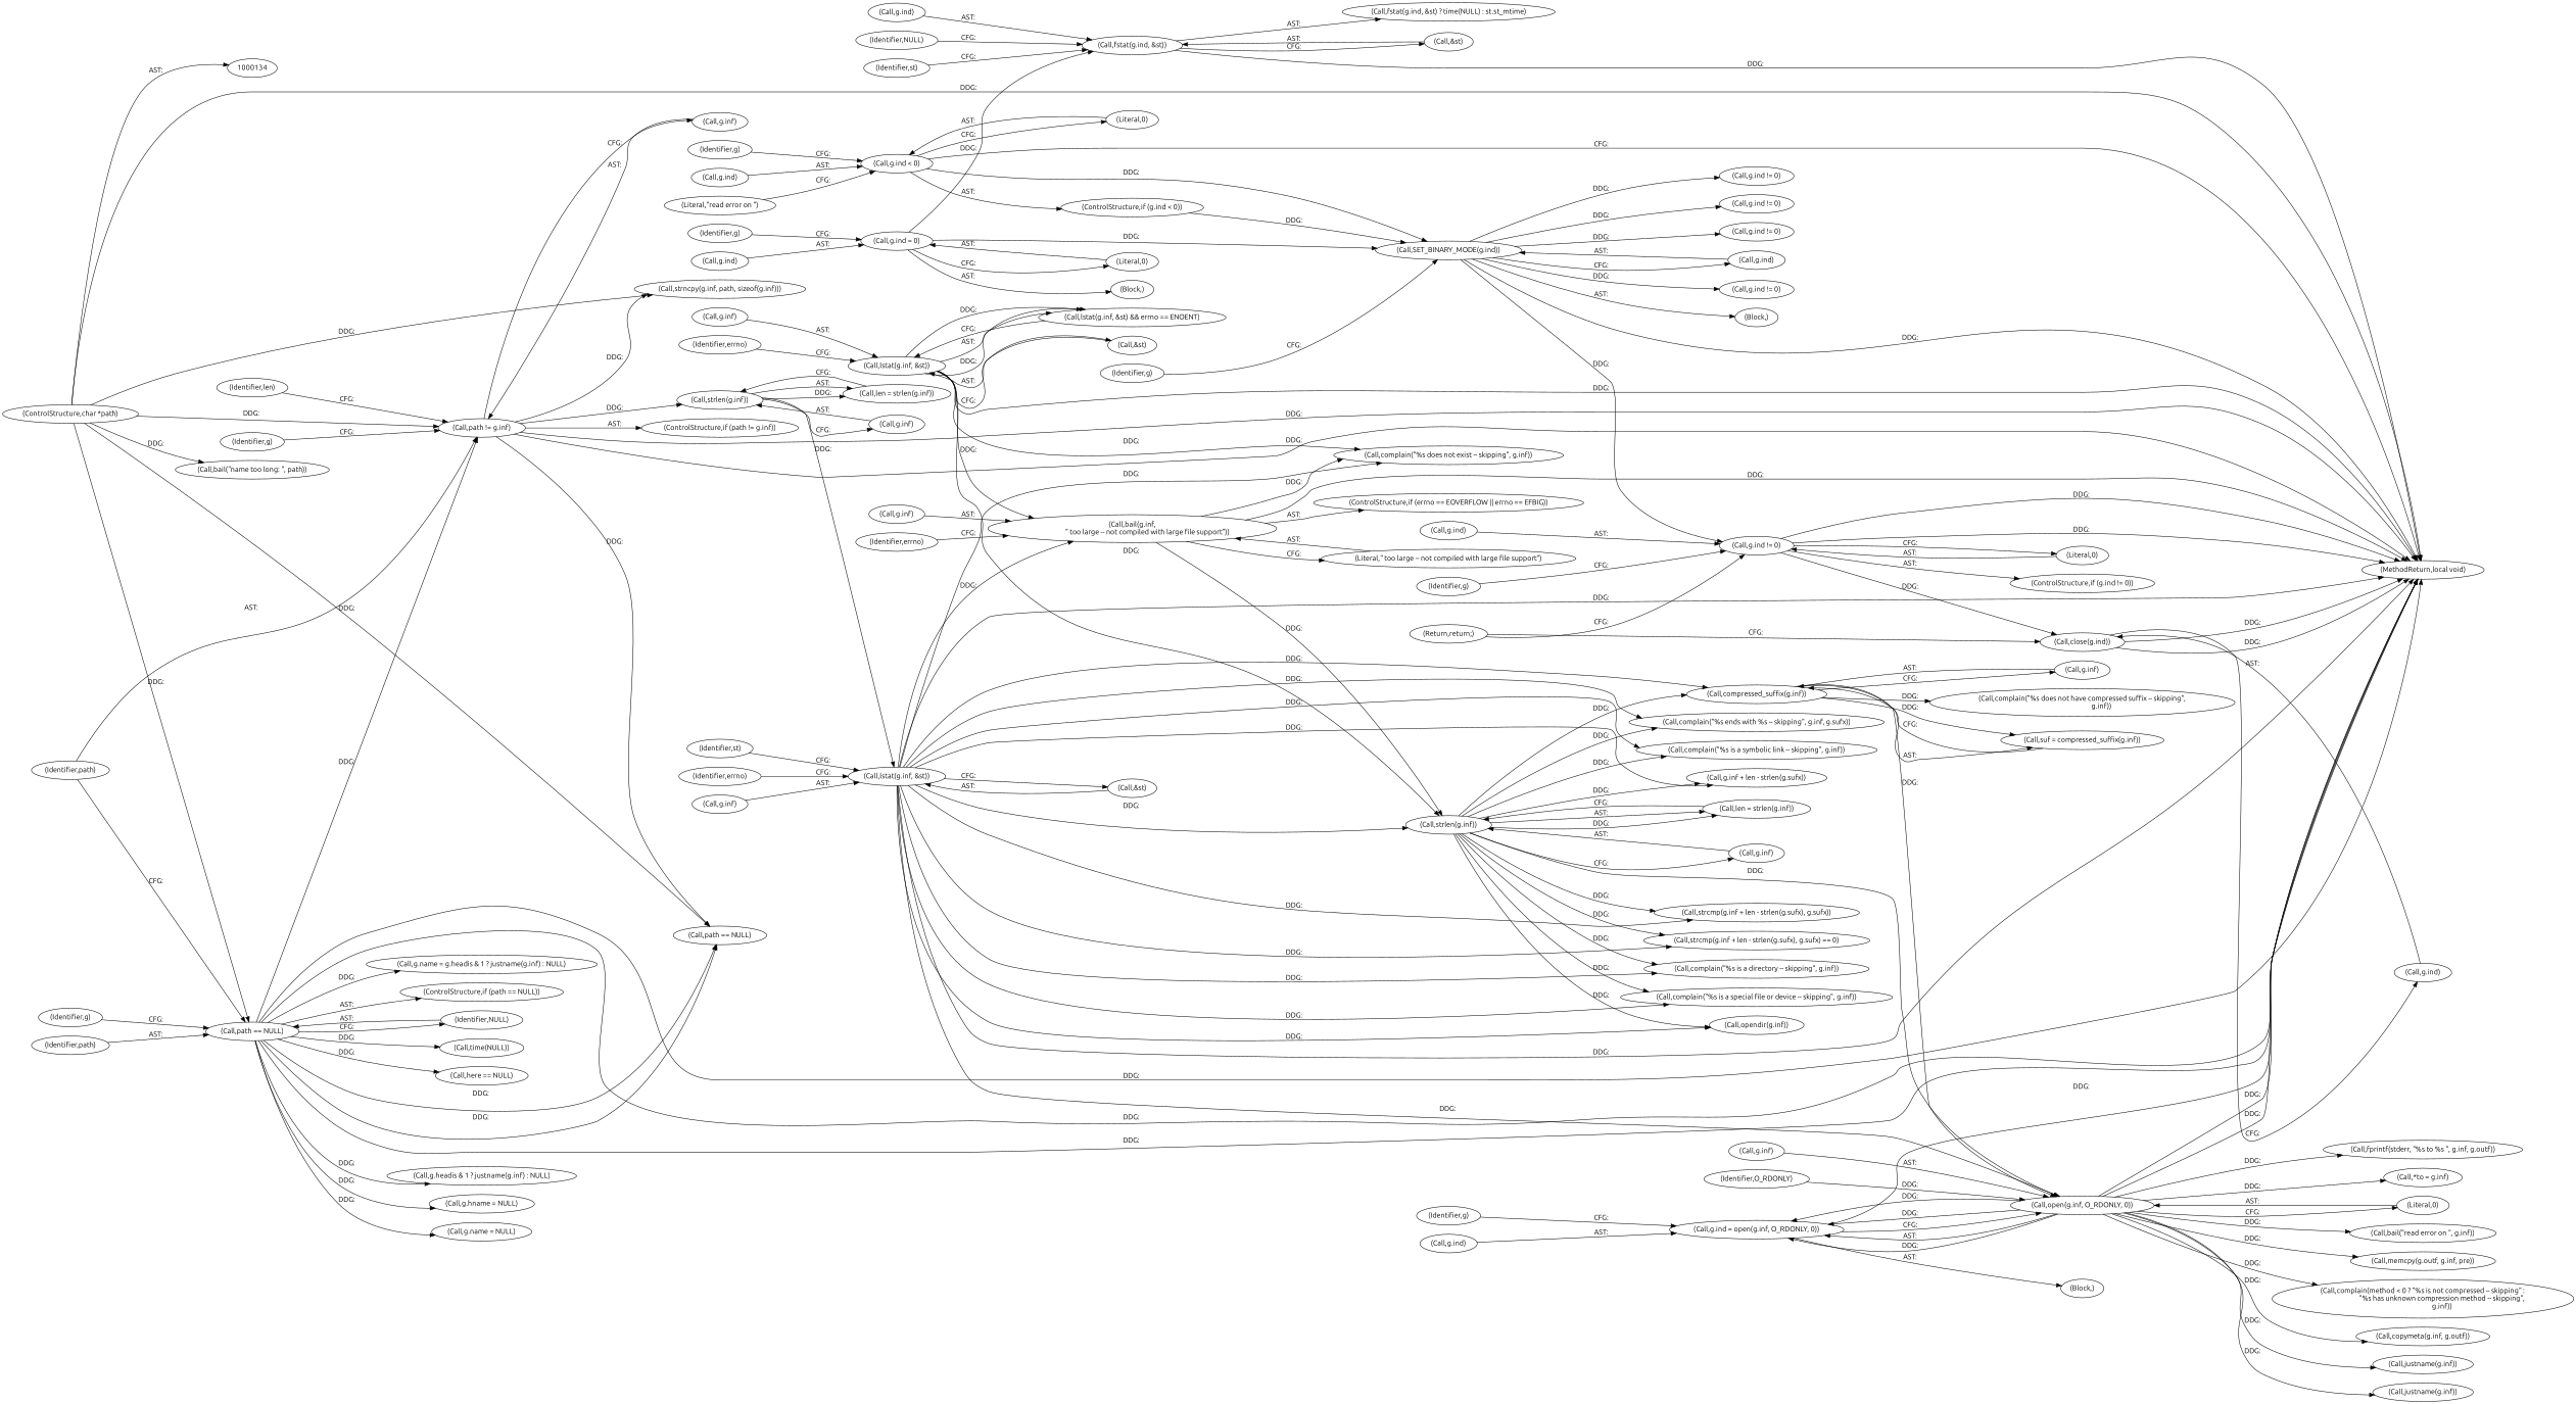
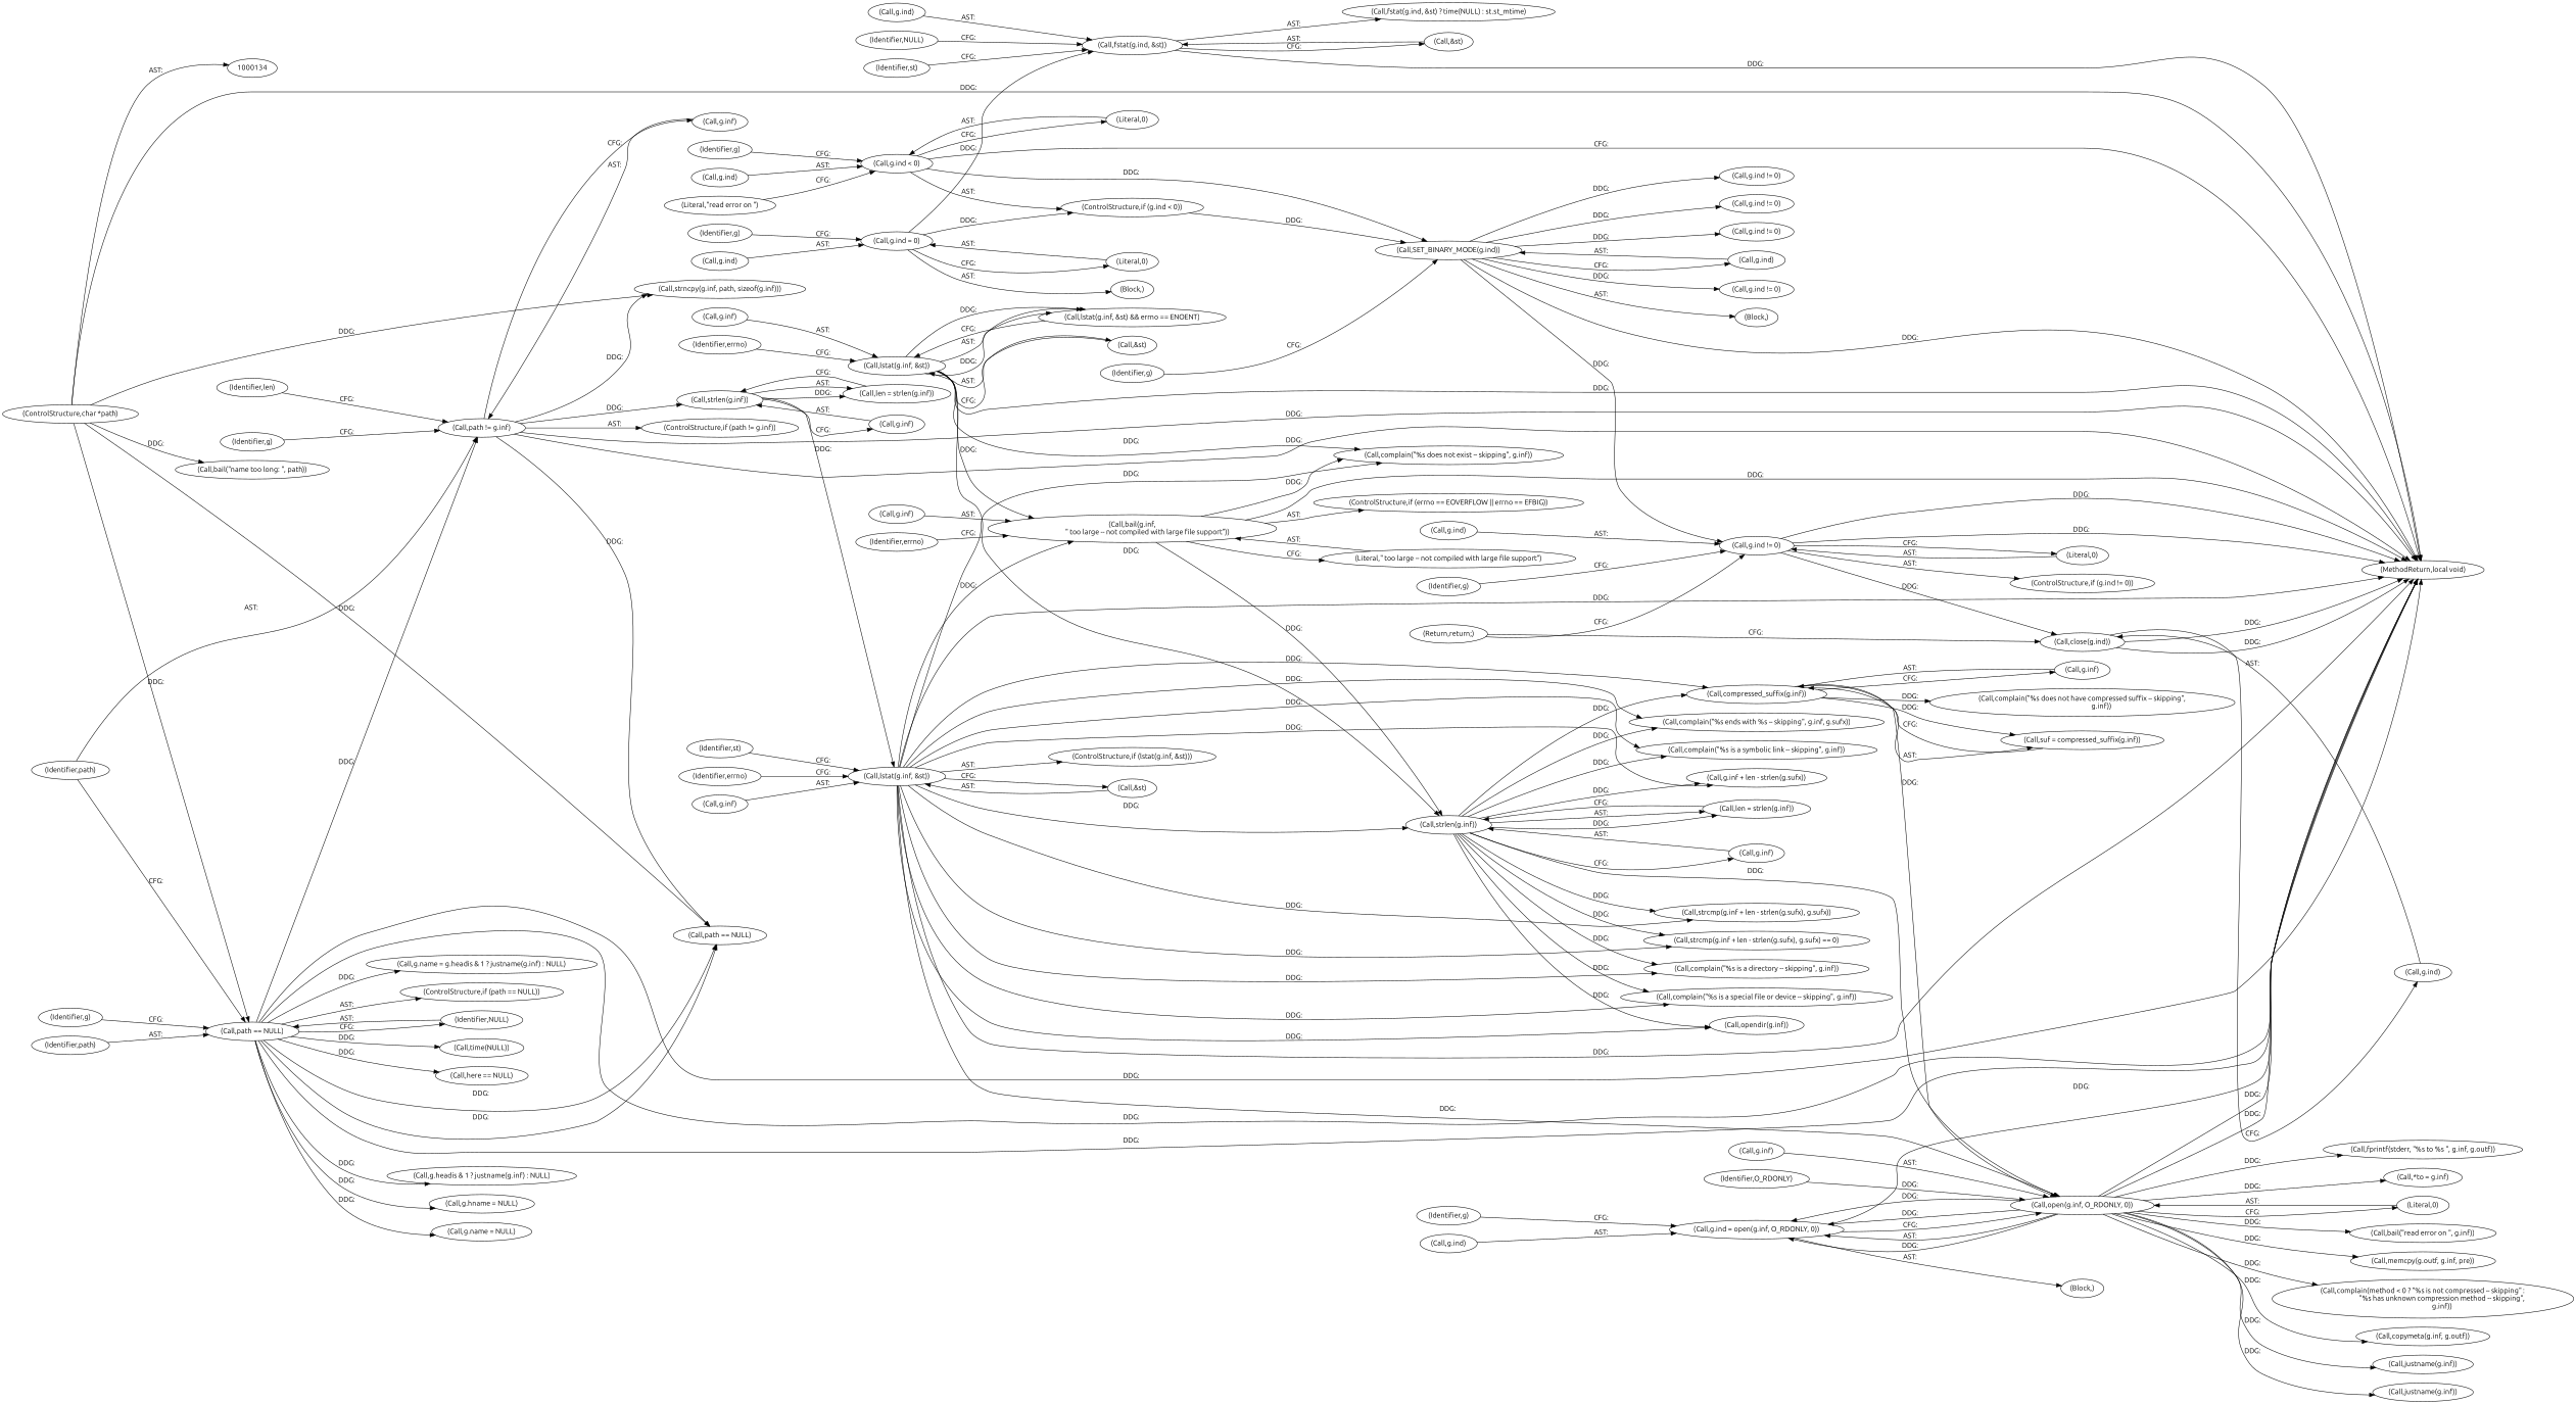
  digraph {
    fontname=Ubuntu
    rankdir=LR
    node [fontname=Ubuntu]
    edge [fontname=Ubuntu]
    n1 [label="(Call,close(g.ind))"]
    n2 [label="(MethodReturn,local void)"]
    n3 [label="(Call,g.ind)"]
    n4 [label="(ControlStructure,if (g.ind != 0))"]
    n5 [label="(Call,g.ind != 0)"]
    n6 [label="(Literal,0)"]
    n7 [label="(Call,SET_BINARY_MODE(g.ind))"]
    n8 [label="(Call,g.ind != 0)"]
    n9 [label="(Call,g.ind != 0)"]
    n10 [label="(Call,g.ind != 0)"]
    n11 [label="(Call,g.ind)"]
    n12 [label="(Call,g.ind != 0)"]
    n13 [label="(Block,)"]
    n14 [label="(Call,fstat(g.ind, &st))"]
    n15 [label="(Call,fstat(g.ind, &st) ? time(NULL) : st.st_mtime)"]
    n16 [label="(Call,&st)"]
    n17 [label="(Call,g.ind = 0)"]
    n18 [label="(Block,)"]
    n19 [label="(Literal,0)"]
    n20 [label="(Call,g.ind < 0)"]
    n21 [label="(Literal,0)"]
    n22 [label="(ControlStructure,if (g.ind < 0))"]
    n23 [label="(Call,g.ind = open(g.inf, O_RDONLY, 0))"]
    n24 [label="(Call,open(g.inf, O_RDONLY, 0))"]
    n25 [label="(Block,)"]
    n26 [label="(Call,complain(method < 0 ? \"%s is not compressed -- skipping\" :\n                         \"%s has unknown compression method -- skipping\",\n                         g.inf))"]
    n27 [label="(Call,copymeta(g.inf, g.outf))"]
    n28 [label="(Call,justname(g.inf))"]
    n29 [label="(Call,justname(g.inf))"]
    n30 [label="(Call,fprintf(stderr, \"%s to %s \", g.inf, g.outf))"]
    n31 [label="(Call,*to = g.inf)"]
    n32 [label="(Literal,0)"]
    n33 [label="(Call,bail(\"read error on \", g.inf))"]
    n34 [label="(Call,memcpy(g.outf, g.inf, pre))"]
    n35 [label="(Call,lstat(g.inf, &st))"]
    n36 [label="(Call,strlen(g.inf))"]
    n37 [label="(Call,bail(g.inf,\n                    \" too large -- not compiled with large file support\"))"]
    n38 [label="(Call,compressed_suffix(g.inf))"]
    n39 [label="(Call,g.inf + len - strlen(g.sufx))"]
    n40 [label="(Call,strcmp(g.inf + len - strlen(g.sufx), g.sufx) == 0)"]
+   n41 [label="(ControlStructure,if (lstat(g.inf, &st)))"]
    n42 [label="(Call,opendir(g.inf))"]
    n43 [label="(Call,complain(\"%s is a special file or device -- skipping\", g.inf))"]
    n44 [label="(Call,complain(\"%s ends with %s -- skipping\", g.inf, g.sufx))"]
    n45 [label="(Call,&st)"]
    n46 [label="(Call,complain(\"%s does not exist -- skipping\", g.inf))"]
    n47 [label="(Call,complain(\"%s is a symbolic link -- skipping\", g.inf))"]
    n48 [label="(Call,complain(\"%s is a directory -- skipping\", g.inf))"]
    n49 [label="(Call,strcmp(g.inf + len - strlen(g.sufx), g.sufx))"]
    n50 [label="(Call,len = strlen(g.inf))"]
    n51 [label="(Call,g.inf)"]
    n52 [label="(ControlStructure,if (errno == EOVERFLOW || errno == EFBIG))"]
    n53 [label="(Literal,\" too large -- not compiled with large file support\")"]
    n54 [label="(Call,suf = compressed_suffix(g.inf))"]
    n55 [label="(Call,g.inf)"]
    n56 [label="(Call,complain(\"%s does not have compressed suffix -- skipping\",\n                         g.inf))"]
    n57 [label="(Call,strlen(g.inf))"]
    n58 [label="(Call,g.inf)"]
    n59 [label="(Call,len = strlen(g.inf))"]
    n60 [label="(Call,path != g.inf)"]
    n61 [label="(Call,strncpy(g.inf, path, sizeof(g.inf)))"]
    n62 [label="(Call,path == NULL)"]
    n63 [label="(ControlStructure,if (path != g.inf))"]
    n64 [label="(Call,g.inf)"]
    n65 [label="(Call,path == NULL)"]
    n66 [label="(Call,g.headis & 1 ? justname(g.inf) : NULL)"]
    n67 [label="(Call,g.hname = NULL)"]
    n68 [label="(Call,g.name = NULL)"]
    n69 [label="(Call,g.name = g.headis & 1 ? justname(g.inf) : NULL)"]
    n70 [label="(ControlStructure,if (path == NULL))"]
    n71 [label="(Identifier,NULL)"]
    n72 [label="(Call,time(NULL))"]
    n73 [label="(Call,here == NULL)"]
    n74 [label="(ControlStructure,char *path)"]
    n75 [label="(Call,bail(\"name too long: \", path))"]
    1000134
    n77 [label="(Call,lstat(g.inf, &st))"]
    n78 [label="(Call,lstat(g.inf, &st) && errno == ENOENT)"]
    n79 [label="(Call,&st)"]
    n80 [label="(Identifier,g)"]
    n81 [label="(Identifier,errno)"]
    n82 [label="(Identifier,errno)"]
    n83 [label="(Call,g.ind)"]
    n84 [label="(Identifier,g)"]
    n85 [label="(Call,g.inf)"]
    n86 [label="(Call,g.inf)"]
    n87 [label="(Identifier,NULL)"]
    n88 [label="(Literal,\"read error on \")"]
    n89 [label="(Identifier,g)"]
    n90 [label="(Identifier,g)"]
    n91 [label="(Identifier,g)"]
    n92 [label="(Identifier,path)"]
    n93 [label="(Identifier,errno)"]
    n94 [label="(Call,g.inf)"]
    n95 [label="(Call,g.ind)"]
    n96 [label="(Identifier,O_RDONLY)"]
    n97 [label="(Identifier,g)"]
    n98 [label="(Call,g.ind)"]
    n99 [label="(Identifier,len)"]
    n100 [label="(Call,g.inf)"]
    n101 [label="(Identifier,path)"]
    n102 [label="(Identifier,st)"]
    n103 [label="(Return,return;)"]
    n104 [label="(Identifier,st)"]
    n105 [label="(Call,g.ind)"]
    n106 [label="(Call,g.ind)"]
    n107 [label="(Identifier,g)"]
    n1 -> n2 [label="DDG: "]
    n1 -> n2 [label="DDG: "]
    n1 -> n3 [label="CFG: "]
    n3 -> n1 [label="AST: "]
    n5 -> n1 [label="DDG: "]
    n5 -> n2 [label="DDG: "]
    n5 -> n2 [label="DDG: "]
    n5 -> n4 [label="AST: "]
    n5 -> n6 [label="CFG: "]
    n6 -> n5 [label="AST: "]
    n7 -> n2 [label="DDG: "]
    n7 -> n5 [label="DDG: "]
    n7 -> n8 [label="DDG: "]
    n7 -> n9 [label="DDG: "]
    n7 -> n10 [label="DDG: "]
    n7 -> n11 [label="CFG: "]
    n7 -> n12 [label="DDG: "]
    n7 -> n13 [label="AST: "]
    n11 -> n7 [label="AST: "]
    n14 -> n2 [label="DDG: "]
    n14 -> n15 [label="AST: "]
    n14 -> n16 [label="CFG: "]
    n16 -> n14 [label="AST: "]
-   n17 -> n7 [label="DDG: "]
+   n17 -> n22 [label="DDG: "]
    n17 -> n14 [label="DDG: "]
    n17 -> n18 [label="AST: "]
    n17 -> n19 [label="CFG: "]
    n19 -> n17 [label="AST: "]
    n20 -> n2 [label="CFG: "]
    n20 -> n7 [label="DDG: "]
    n20 -> n21 [label="CFG: "]
    n20 -> n22 [label="AST: "]
    n21 -> n20 [label="AST: "]
    n22 -> n7 [label="DDG: "]
    n23 -> n2 [label="DDG: "]
    n23 -> n24 [label="CFG: "]
    n23 -> n25 [label="AST: "]
    n24 -> n2 [label="DDG: "]
    n24 -> n2 [label="DDG: "]
    n24 -> n23 [label="AST: "]
    n24 -> n23 [label="DDG: "]
    n24 -> n23 [label="DDG: "]
    n24 -> n23 [label="DDG: "]
    n24 -> n26 [label="DDG: "]
    n24 -> n27 [label="DDG: "]
    n24 -> n28 [label="DDG: "]
    n24 -> n29 [label="DDG: "]
    n24 -> n30 [label="DDG: "]
    n24 -> n31 [label="DDG: "]
    n24 -> n32 [label="CFG: "]
    n24 -> n33 [label="DDG: "]
    n24 -> n34 [label="DDG: "]
    n32 -> n24 [label="AST: "]
    n35 -> n2 [label="DDG: "]
    n35 -> n2 [label="DDG: "]
    n35 -> n24 [label="DDG: "]
    n35 -> n36 [label="DDG: "]
    n35 -> n37 [label="DDG: "]
    n35 -> n38 [label="DDG: "]
    n35 -> n39 [label="DDG: "]
    n35 -> n40 [label="DDG: "]
+   n35 -> n41 [label="AST: "]
    n35 -> n42 [label="DDG: "]
    n35 -> n43 [label="DDG: "]
    n35 -> n44 [label="DDG: "]
    n35 -> n45 [label="CFG: "]
    n35 -> n46 [label="DDG: "]
    n35 -> n47 [label="DDG: "]
    n35 -> n48 [label="DDG: "]
    n35 -> n49 [label="DDG: "]
    n36 -> n24 [label="DDG: "]
    n36 -> n38 [label="DDG: "]
    n36 -> n39 [label="DDG: "]
    n36 -> n40 [label="DDG: "]
    n36 -> n42 [label="DDG: "]
    n36 -> n43 [label="DDG: "]
    n36 -> n44 [label="DDG: "]
    n36 -> n47 [label="DDG: "]
    n36 -> n48 [label="DDG: "]
    n36 -> n49 [label="DDG: "]
    n36 -> n50 [label="AST: "]
    n36 -> n50 [label="DDG: "]
    n36 -> n51 [label="CFG: "]
    n37 -> n2 [label="DDG: "]
    n37 -> n36 [label="DDG: "]
    n37 -> n46 [label="DDG: "]
    n37 -> n52 [label="AST: "]
    n37 -> n53 [label="CFG: "]
    n38 -> n24 [label="DDG: "]
    n38 -> n54 [label="AST: "]
    n38 -> n54 [label="DDG: "]
    n38 -> n55 [label="CFG: "]
    n38 -> n56 [label="DDG: "]
    n45 -> n35 [label="AST: "]
    n50 -> n36 [label="CFG: "]
    n51 -> n36 [label="AST: "]
    n53 -> n37 [label="AST: "]
    n54 -> n38 [label="CFG: "]
    n55 -> n38 [label="AST: "]
    n57 -> n35 [label="DDG: "]
    n57 -> n58 [label="CFG: "]
    n57 -> n59 [label="AST: "]
    n57 -> n59 [label="DDG: "]
    n58 -> n57 [label="AST: "]
    n59 -> n57 [label="CFG: "]
    n60 -> n2 [label="DDG: "]
    n60 -> n2 [label="DDG: "]
    n60 -> n57 [label="DDG: "]
    n60 -> n61 [label="DDG: "]
    n60 -> n62 [label="DDG: "]
    n60 -> n63 [label="AST: "]
    n60 -> n64 [label="CFG: "]
    n64 -> n60 [label="AST: "]
    n65 -> n2 [label="DDG: "]
    n65 -> n2 [label="DDG: "]
    n65 -> n2 [label="DDG: "]
    n65 -> n60 [label="DDG: "]
    n65 -> n62 [label="DDG: "]
    n65 -> n62 [label="DDG: "]
    n65 -> n66 [label="DDG: "]
    n65 -> n67 [label="DDG: "]
    n65 -> n68 [label="DDG: "]
    n65 -> n69 [label="DDG: "]
    n65 -> n70 [label="AST: "]
    n65 -> n71 [label="CFG: "]
    n65 -> n72 [label="DDG: "]
    n65 -> n73 [label="DDG: "]
    n71 -> n65 [label="AST: "]
    n74 -> n2 [label="DDG: "]
-   n74 -> n60 [label="DDG: "]
    n74 -> n61 [label="DDG: "]
    n74 -> n62 [label="DDG: "]
    n74 -> n65 [label="DDG: "]
    n74 -> n75 [label="DDG: "]
    n74 -> 1000134 [label="AST: "]
    n77 -> n2 [label="DDG: "]
    n77 -> n36 [label="DDG: "]
    n77 -> n37 [label="DDG: "]
    n77 -> n46 [label="DDG: "]
    n77 -> n78 [label="AST: "]
    n77 -> n78 [label="DDG: "]
    n77 -> n78 [label="DDG: "]
    n77 -> n79 [label="CFG: "]
    n78 -> n77 [label="CFG: "]
    n79 -> n77 [label="AST: "]
    n80 -> n7 [label="CFG: "]
    n81 -> n37 [label="CFG: "]
    n82 -> n77 [label="CFG: "]
    n83 -> n5 [label="AST: "]
    n84 -> n23 [label="CFG: "]
    n85 -> n24 [label="AST: "]
    n86 -> n37 [label="AST: "]
    n87 -> n14 [label="CFG: "]
    n88 -> n20 [label="CFG: "]
    n89 -> n60 [label="CFG: "]
    n90 -> n17 [label="CFG: "]
    n91 -> n5 [label="CFG: "]
    n92 -> n65 [label="AST: "]
    n93 -> n35 [label="CFG: "]
    n94 -> n35 [label="AST: "]
    n95 -> n17 [label="AST: "]
    n96 -> n24 [label="DDG: "]
    n97 -> n20 [label="CFG: "]
    n98 -> n23 [label="AST: "]
    n99 -> n60 [label="CFG: "]
    n100 -> n77 [label="AST: "]
    n101 -> n60 [label="AST: "]
    n101 -> n65 [label="CFG: "]
    n102 -> n35 [label="CFG: "]
    n103 -> n1 [label="CFG: "]
    n103 -> n5 [label="CFG: "]
    n104 -> n14 [label="CFG: "]
    n105 -> n20 [label="AST: "]
    n106 -> n14 [label="AST: "]
    n107 -> n65 [label="CFG: "]
  }
